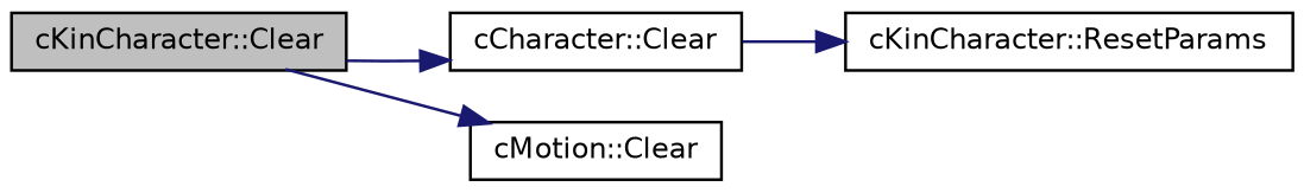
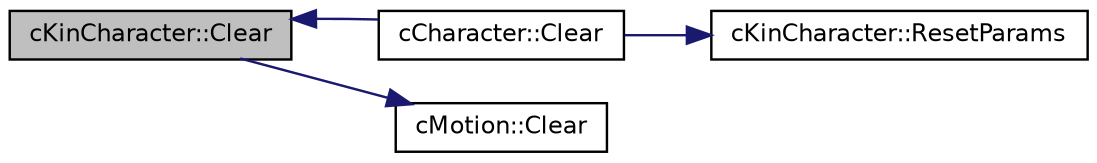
  digraph {
    rankdir=LR
    node [color=black fillcolor=white fontname=Helvetica fontsize=10 shape=record style=filled]
    edge [color=midnightblue fontname=Helvetica fontsize=10 labelfontname=Helvetica labelfontsize=10 style=solid]
    n1 [fillcolor=grey75 fontcolor=black height=0.2 label="cKinCharacter::Clear" width=0.4]
    n2 [height=0.2 label="cCharacter::Clear" width=0.4]
    n3 [height=0.2 label="cMotion::Clear" width=0.4]
    n4 [height=0.2 label="cKinCharacter::ResetParams" width=0.4]
-   n1 -> n2
+   n2 -> n1
    n1 -> n3
    n2 -> n4
  }
